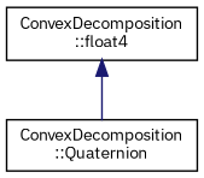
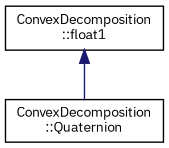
  digraph {
    rankdir=TB
    fontname="IBM Plex Sans"
    node [color=black fillcolor=white fontname="IBM Plex Sans" fontsize=10 shape=record style=filled]
-   n1 [height=0.2 label="ConvexDecomposition\l::float4" width=0.4]
+   n1 [height=0.2 label="ConvexDecomposition\l::float1" width=0.4]
    n2 [height=0.2 label="ConvexDecomposition\l::Quaternion" width=0.4]
    n1 -> n2 [color=midnightblue dir=back fontname="IBM Plex Sans" fontsize=10 labelfontname=Helvetica labelfontsize=10 style=solid]
  }
